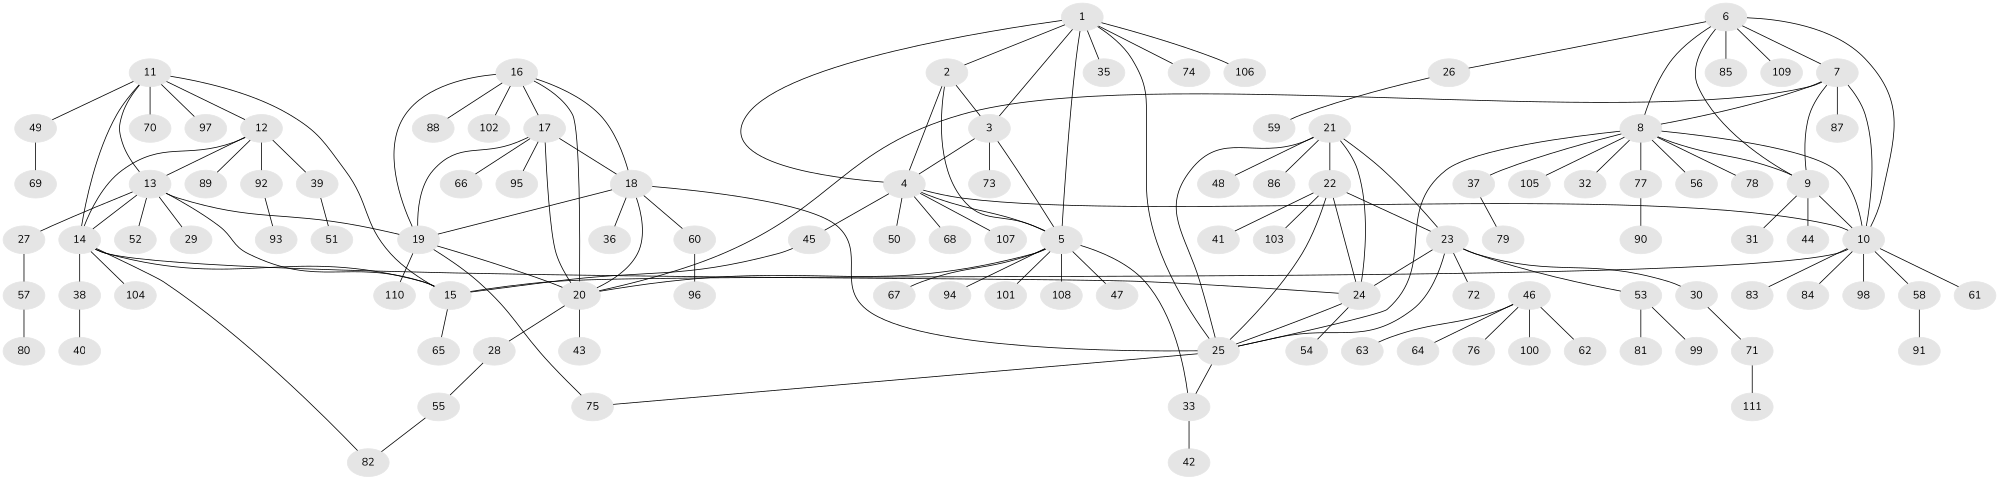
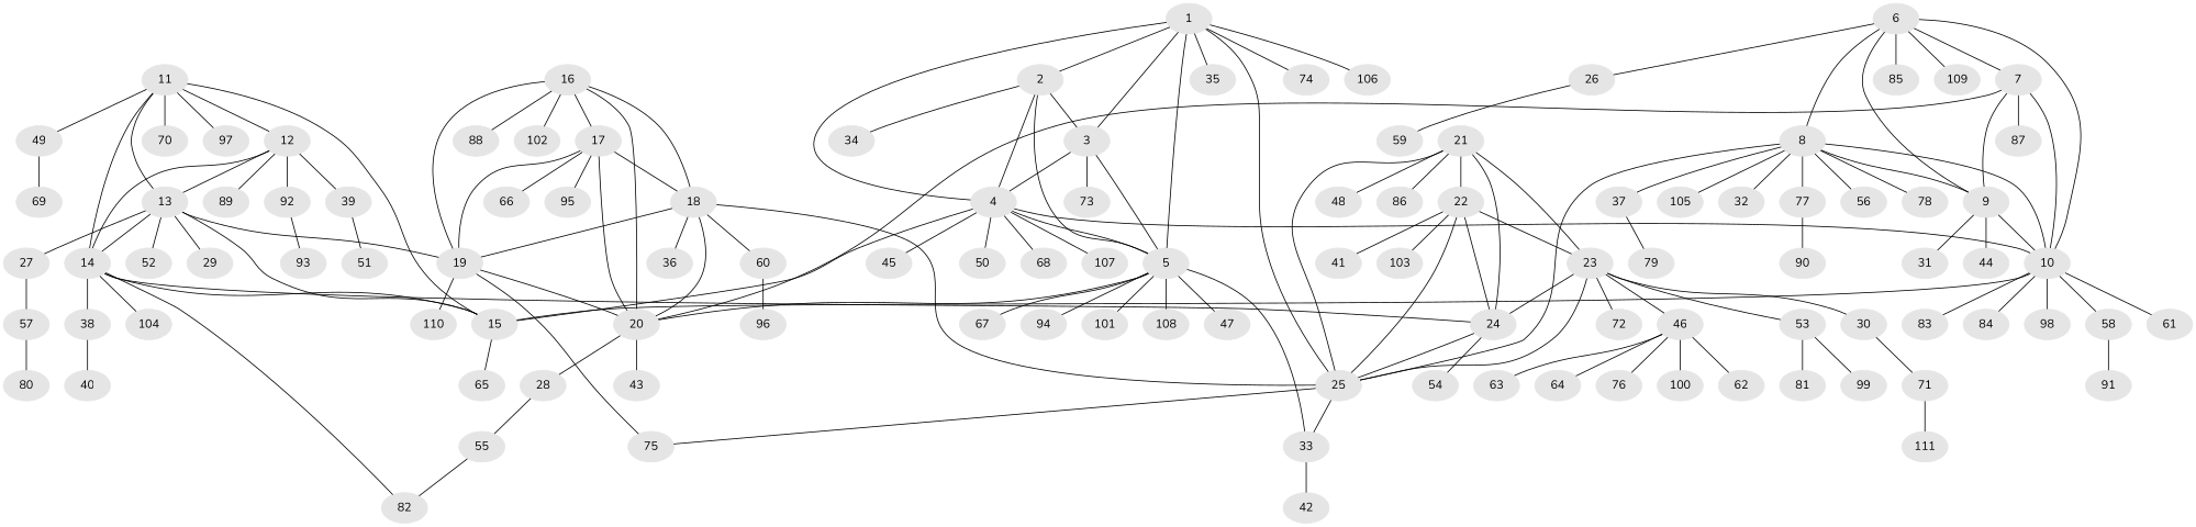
  graph {
    fontname=Nunito
    node [color=gray90 fontname=Nunito style=filled]
    edge [fontname=Nunito]
    1
    2
    3
    4
    5
    25
    35
    74
    106
+   34
    73
    10
    15
    45
    50
    68
    107
    20
    33
    47
    67
    94
    101
    108
    75
    58
    61
    83
    84
    98
    65
    28
    43
    42
    6
    7
    8
    9
    26
    85
    109
    87
    32
    37
    56
    77
    78
    105
    31
    44
    59
    79
    90
    91
    11
    12
    13
    14
    49
    70
    97
    39
    89
    92
    19
    27
    29
    52
    24
    38
    82
    104
    69
    51
    93
    110
    57
    54
    40
    16
    17
    18
    88
    102
    66
    95
    36
    60
    96
    55
    21
    22
    23
    48
    86
    41
    103
    30
    46
    53
    72
    71
    62
    63
    64
    76
    100
    81
    99
    80
    111
    1 -- 2
    1 -- 3
    1 -- 4
    1 -- 5
    1 -- 25
    1 -- 35
    1 -- 74
    1 -- 106
    2 -- 3
    2 -- 4
    2 -- 5
+   2 -- 34
    3 -- 4
    3 -- 5
    3 -- 73
    4 -- 5
    4 -- 10
-   45 -- 15
+   4 -- 15
    4 -- 45
    4 -- 50
    4 -- 68
    4 -- 107
    5 -- 20
    5 -- 33
    5 -- 47
    5 -- 67
    5 -- 94
    5 -- 101
    5 -- 108
    25 -- 33
    25 -- 75
    10 -- 15
    10 -- 58
    10 -- 61
    10 -- 83
    10 -- 84
    10 -- 98
    15 -- 65
    20 -- 28
    20 -- 43
    33 -- 42
    58 -- 91
    28 -- 55
    6 -- 10
    6 -- 7
    6 -- 8
    6 -- 9
    6 -- 26
    6 -- 85
    6 -- 109
    7 -- 10
    7 -- 20
-   7 -- 8
    7 -- 9
    7 -- 87
    8 -- 25
    8 -- 10
    8 -- 9
    8 -- 32
    8 -- 37
    8 -- 56
    8 -- 77
    8 -- 78
    8 -- 105
    9 -- 10
    9 -- 31
    9 -- 44
    26 -- 59
    37 -- 79
    77 -- 90
    11 -- 15
    11 -- 12
    11 -- 13
    11 -- 14
    11 -- 49
    11 -- 70
    11 -- 97
    12 -- 13
    12 -- 14
    12 -- 39
    12 -- 89
    12 -- 92
    13 -- 15
    13 -- 14
    13 -- 19
    13 -- 27
    13 -- 29
    13 -- 52
    14 -- 15
    14 -- 24
    14 -- 38
    14 -- 82
    14 -- 104
    49 -- 69
    39 -- 51
    92 -- 93
    19 -- 20
    19 -- 75
    19 -- 110
    27 -- 57
    24 -- 25
    24 -- 54
    38 -- 40
    57 -- 80
    16 -- 20
    16 -- 19
    16 -- 17
    16 -- 18
    16 -- 88
    16 -- 102
    17 -- 20
    17 -- 19
    17 -- 18
    17 -- 66
    17 -- 95
    18 -- 25
    18 -- 20
    18 -- 19
    18 -- 36
    18 -- 60
    60 -- 96
    55 -- 82
    21 -- 25
    21 -- 24
    21 -- 22
    21 -- 23
    21 -- 48
    21 -- 86
    22 -- 25
    22 -- 24
    22 -- 23
    22 -- 41
    22 -- 103
    23 -- 25
    23 -- 24
    23 -- 30
+   23 -- 46
    23 -- 53
    23 -- 72
    30 -- 71
    46 -- 62
    46 -- 63
    46 -- 64
    46 -- 76
    46 -- 100
    53 -- 81
    53 -- 99
    71 -- 111
  }
